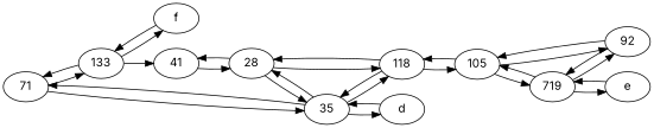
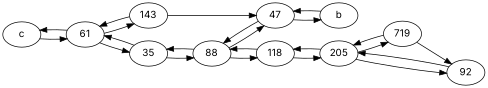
  digraph {
    fontname=Inter
    rankdir=LR
    node [fontname=Inter]
    edge [fontname=Inter]
-   71
-   143 [label=133]
+   c
+   71 [label=61]
+   143
    n4 [label=35]
    n5 [label=719]
-   105
+   105 [label=205]
    118
    n8 [label=92]
-   e
-   88 [label=28]
-   f
-   47 [label=41]
-   d
+   88
+   47
+   b
+   c -> 71
+   71 -> c
    71 -> 143
    71 -> n4
    143 -> 71
-   143 -> f
    143 -> 47
    n4 -> 71
-   n4 -> 118
    n4 -> 88
-   n4 -> d
    n5 -> 105
    n5 -> n8
-   n5 -> e
    105 -> n5
    105 -> 118
    105 -> n8
-   118 -> n4
    118 -> 105
    118 -> 88
-   n8 -> n5
    n8 -> 105
-   e -> n5
    88 -> n4
    88 -> 118
    88 -> 47
-   f -> 143
    47 -> 88
-   d -> n4
+   47 -> b
+   b -> 47
  }
